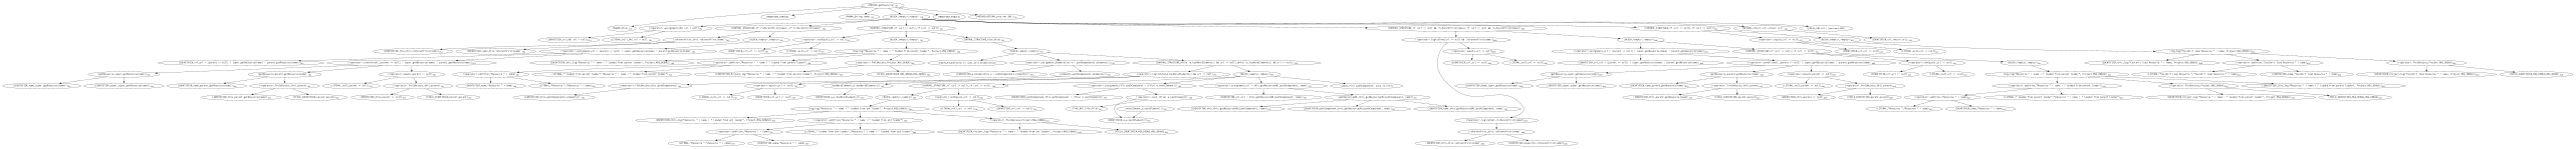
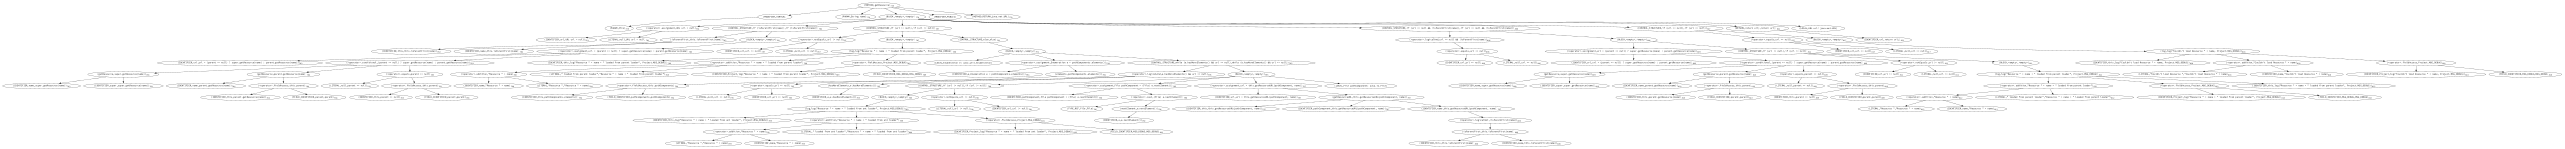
  digraph {
    fontname="Source Code Pro"
    node [fontname="Source Code Pro"]
    edge [fontname="Source Code Pro"]
    n1 [label=<(METHOD,getResource)<SUB>778</SUB>>]
    n2 [label=<(PARAM,this)<SUB>778</SUB>>]
    n3 [label=<(PARAM,String name)<SUB>778</SUB>>]
    n4 [label=<(BLOCK,&lt;empty&gt;,&lt;empty&gt;)<SUB>778</SUB>>]
    n5 [label=<(MODIFIER,PUBLIC)>]
    n6 [label=<(MODIFIER,VIRTUAL)>]
    n7 [label=<(METHOD_RETURN,java.net.URL)<SUB>778</SUB>>]
    n8 [label=<(LOCAL,URL url: java.net.URL)>]
    n9 [label=<(&lt;operator&gt;.assignment,URL url = null)<SUB>781</SUB>>]
    n10 [label=<(CONTROL_STRUCTURE,if (isParentFirst(name)),if (isParentFirst(name)))<SUB>782</SUB>>]
    n11 [label=<(CONTROL_STRUCTURE,if (url != null),if (url != null))<SUB>787</SUB>>]
    n12 [label=<(CONTROL_STRUCTURE,if (url == null &amp;&amp; !isParentFirst(name)),if (url == null &amp;&amp; !isParentFirst(name)))<SUB>806</SUB>>]
    n13 [label=<(CONTROL_STRUCTURE,if (url == null),if (url == null))<SUB>817</SUB>>]
    n14 [label=<(RETURN,return url;,return url;)<SUB>821</SUB>>]
    n15 [label=<(IDENTIFIER,url,URL url = null)<SUB>781</SUB>>]
    n16 [label=<(LITERAL,null,URL url = null)<SUB>781</SUB>>]
    n17 [label=<(isParentFirst,this.isParentFirst(name))<SUB>782</SUB>>]
    n18 [label=<(BLOCK,&lt;empty&gt;,&lt;empty&gt;)<SUB>782</SUB>>]
    n19 [label=<(&lt;operator&gt;.notEquals,url != null)<SUB>787</SUB>>]
    n20 [label=<(BLOCK,&lt;empty&gt;,&lt;empty&gt;)<SUB>787</SUB>>]
    n21 [label=<(CONTROL_STRUCTURE,else,else)<SUB>791</SUB>>]
    n22 [label=<(&lt;operator&gt;.logicalAnd,url == null &amp;&amp; !isParentFirst(name))<SUB>806</SUB>>]
    n23 [label=<(BLOCK,&lt;empty&gt;,&lt;empty&gt;)<SUB>806</SUB>>]
    n24 [label=<(&lt;operator&gt;.equals,url == null)<SUB>817</SUB>>]
    n25 [label=<(BLOCK,&lt;empty&gt;,&lt;empty&gt;)<SUB>817</SUB>>]
    n26 [label=<(IDENTIFIER,url,return url;)<SUB>821</SUB>>]
    n27 [label=<(IDENTIFIER,this,this.isParentFirst(name))<SUB>782</SUB>>]
    n28 [label=<(IDENTIFIER,name,this.isParentFirst(name))<SUB>782</SUB>>]
    n29 [label=<(&lt;operator&gt;.assignment,url = (parent == null) ? super.getResource(name) : parent.getResource(name))<SUB>783</SUB>>]
    n30 [label=<(IDENTIFIER,url,url = (parent == null) ? super.getResource(name) : parent.getResource(name))<SUB>783</SUB>>]
    n31 [label=<(&lt;operator&gt;.conditional,(parent == null) ? super.getResource(name) : parent.getResource(name))<SUB>783</SUB>>]
    n32 [label=<(&lt;operator&gt;.equals,parent == null)<SUB>783</SUB>>]
    n33 [label=<(getResource,super.getResource(name))<SUB>783</SUB>>]
    n34 [label=<(getResource,parent.getResource(name))<SUB>784</SUB>>]
    n35 [label=<(&lt;operator&gt;.fieldAccess,this.parent)<SUB>783</SUB>>]
    n36 [label=<(LITERAL,null,parent == null)<SUB>783</SUB>>]
    n37 [label=<(IDENTIFIER,super,super.getResource(name))<SUB>783</SUB>>]
    n38 [label=<(IDENTIFIER,name,super.getResource(name))<SUB>783</SUB>>]
    n39 [label=<(&lt;operator&gt;.fieldAccess,this.parent)<SUB>784</SUB>>]
    n40 [label=<(IDENTIFIER,name,parent.getResource(name))<SUB>784</SUB>>]
    n41 [label=<(IDENTIFIER,this,parent == null)<SUB>783</SUB>>]
    n42 [label=<(FIELD_IDENTIFIER,parent,parent)<SUB>783</SUB>>]
    n43 [label=<(IDENTIFIER,this,parent.getResource(name))<SUB>784</SUB>>]
    n44 [label=<(FIELD_IDENTIFIER,parent,parent)<SUB>784</SUB>>]
    n45 [label=<(IDENTIFIER,url,url != null)<SUB>787</SUB>>]
    n46 [label=<(LITERAL,null,url != null)<SUB>787</SUB>>]
    n47 [label=<(log,log(&quot;Resource &quot; + name + &quot; loaded from parent loader&quot;, Project.MSG_DEBUG))<SUB>788</SUB>>]
    n48 [label=<(BLOCK,&lt;empty&gt;,&lt;empty&gt;)<SUB>791</SUB>>]
    n49 [label=<(IDENTIFIER,this,log(&quot;Resource &quot; + name + &quot; loaded from parent loader&quot;, Project.MSG_DEBUG))<SUB>788</SUB>>]
    n50 [label=<(&lt;operator&gt;.addition,&quot;Resource &quot; + name + &quot; loaded from parent loader&quot;)<SUB>788</SUB>>]
    n51 [label=<(&lt;operator&gt;.fieldAccess,Project.MSG_DEBUG)<SUB>789</SUB>>]
    n52 [label=<(&lt;operator&gt;.addition,&quot;Resource &quot; + name)<SUB>788</SUB>>]
    n53 [label=<(LITERAL,&quot; loaded from parent loader&quot;,&quot;Resource &quot; + name + &quot; loaded from parent loader&quot;)<SUB>788</SUB>>]
    n54 [label=<(IDENTIFIER,Project,log(&quot;Resource &quot; + name + &quot; loaded from parent loader&quot;, Project.MSG_DEBUG))<SUB>789</SUB>>]
    n55 [label=<(FIELD_IDENTIFIER,MSG_DEBUG,MSG_DEBUG)<SUB>789</SUB>>]
    n56 [label=<(LITERAL,&quot;Resource &quot;,&quot;Resource &quot; + name)<SUB>788</SUB>>]
    n57 [label=<(IDENTIFIER,name,&quot;Resource &quot; + name)<SUB>788</SUB>>]
    n58 [label=<(LOCAL,Enumeration e: java.util.Enumeration)>]
    n59 [label=<(&lt;operator&gt;.assignment,Enumeration e = pathComponents.elements())<SUB>794</SUB>>]
    n60 [label=<(CONTROL_STRUCTURE,while (e.hasMoreElements() &amp;&amp; url == null),while (e.hasMoreElements() &amp;&amp; url == null))<SUB>795</SUB>>]
    n61 [label=<(IDENTIFIER,e,Enumeration e = pathComponents.elements())<SUB>794</SUB>>]
    n62 [label=<(elements,pathComponents.elements())<SUB>794</SUB>>]
    n63 [label=<(&lt;operator&gt;.logicalAnd,e.hasMoreElements() &amp;&amp; url == null)<SUB>795</SUB>>]
    n64 [label=<(BLOCK,&lt;empty&gt;,&lt;empty&gt;)<SUB>795</SUB>>]
    n65 [label=<(&lt;operator&gt;.fieldAccess,this.pathComponents)<SUB>794</SUB>>]
    n66 [label=<(IDENTIFIER,this,pathComponents.elements())<SUB>794</SUB>>]
+   n67 [label=<(FIELD_IDENTIFIER,pathComponents,pathComponents)<SUB>794</SUB>>]
    n68 [label=<(hasMoreElements,e.hasMoreElements())<SUB>795</SUB>>]
    n69 [label=<(&lt;operator&gt;.equals,url == null)<SUB>795</SUB>>]
    n70 [label=<(LOCAL,File pathComponent: java.io.File)>]
    n71 [label=<(&lt;operator&gt;.assignment,File pathComponent = (File) e.nextElement())<SUB>796</SUB>>]
    n72 [label=<(&lt;operator&gt;.assignment,url = this.getResourceURL(pathComponent, name))<SUB>797</SUB>>]
    n73 [label=<(CONTROL_STRUCTURE,if (url != null),if (url != null))<SUB>798</SUB>>]
    n74 [label=<(IDENTIFIER,e,e.hasMoreElements())<SUB>795</SUB>>]
    n75 [label=<(IDENTIFIER,url,url == null)<SUB>795</SUB>>]
    n76 [label=<(LITERAL,null,url == null)<SUB>795</SUB>>]
    n77 [label=<(IDENTIFIER,pathComponent,File pathComponent = (File) e.nextElement())<SUB>796</SUB>>]
    n78 [label=<(&lt;operator&gt;.cast,(File) e.nextElement())<SUB>796</SUB>>]
    n79 [label=<(IDENTIFIER,url,url = this.getResourceURL(pathComponent, name))<SUB>797</SUB>>]
    n80 [label=<(getResourceURL,this.getResourceURL(pathComponent, name))<SUB>797</SUB>>]
    n81 [label=<(&lt;operator&gt;.notEquals,url != null)<SUB>798</SUB>>]
    n82 [label=<(BLOCK,&lt;empty&gt;,&lt;empty&gt;)<SUB>798</SUB>>]
    n83 [label=<(TYPE_REF,File,File)<SUB>796</SUB>>]
    n84 [label=<(nextElement,e.nextElement())<SUB>796</SUB>>]
    n85 [label=<(IDENTIFIER,e,e.nextElement())<SUB>792</SUB>>]
    n86 [label=<(IDENTIFIER,this,this.getResourceURL(pathComponent, name))<SUB>797</SUB>>]
    n87 [label=<(IDENTIFIER,pathComponent,this.getResourceURL(pathComponent, name))<SUB>797</SUB>>]
    n88 [label=<(IDENTIFIER,name,this.getResourceURL(pathComponent, name))<SUB>797</SUB>>]
    n89 [label=<(IDENTIFIER,url,url != null)<SUB>798</SUB>>]
    n90 [label=<(LITERAL,null,url != null)<SUB>798</SUB>>]
    n91 [label=<(log,log(&quot;Resource &quot; + name + &quot; loaded from ant loader&quot;, Project.MSG_DEBUG))<SUB>799</SUB>>]
    n92 [label=<(IDENTIFIER,this,log(&quot;Resource &quot; + name + &quot; loaded from ant loader&quot;, Project.MSG_DEBUG))<SUB>799</SUB>>]
    n93 [label=<(&lt;operator&gt;.addition,&quot;Resource &quot; + name + &quot; loaded from ant loader&quot;)<SUB>799</SUB>>]
    n94 [label=<(&lt;operator&gt;.fieldAccess,Project.MSG_DEBUG)<SUB>801</SUB>>]
    n95 [label=<(&lt;operator&gt;.addition,&quot;Resource &quot; + name)<SUB>799</SUB>>]
    n96 [label=<(LITERAL,&quot; loaded from ant loader&quot;,&quot;Resource &quot; + name + &quot; loaded from ant loader&quot;)<SUB>800</SUB>>]
    n97 [label=<(IDENTIFIER,Project,log(&quot;Resource &quot; + name + &quot; loaded from ant loader&quot;, Project.MSG_DEBUG))<SUB>801</SUB>>]
    n98 [label=<(FIELD_IDENTIFIER,MSG_DEBUG,MSG_DEBUG)<SUB>801</SUB>>]
    n99 [label=<(LITERAL,&quot;Resource &quot;,&quot;Resource &quot; + name)<SUB>799</SUB>>]
    n100 [label=<(IDENTIFIER,name,&quot;Resource &quot; + name)<SUB>799</SUB>>]
    n101 [label=<(&lt;operator&gt;.equals,url == null)<SUB>806</SUB>>]
    n102 [label=<(&lt;operator&gt;.logicalNot,!isParentFirst(name))<SUB>806</SUB>>]
    n103 [label=<(&lt;operator&gt;.assignment,url = (parent == null) ? super.getResource(name) : parent.getResource(name))<SUB>809</SUB>>]
    n104 [label=<(CONTROL_STRUCTURE,if (url != null),if (url != null))<SUB>811</SUB>>]
    n105 [label=<(IDENTIFIER,url,url == null)<SUB>806</SUB>>]
    n106 [label=<(LITERAL,null,url == null)<SUB>806</SUB>>]
    n107 [label=<(isParentFirst,this.isParentFirst(name))<SUB>806</SUB>>]
    n108 [label=<(IDENTIFIER,this,this.isParentFirst(name))<SUB>806</SUB>>]
    n109 [label=<(IDENTIFIER,name,this.isParentFirst(name))<SUB>806</SUB>>]
    n110 [label=<(IDENTIFIER,url,url = (parent == null) ? super.getResource(name) : parent.getResource(name))<SUB>809</SUB>>]
    n111 [label=<(&lt;operator&gt;.conditional,(parent == null) ? super.getResource(name) : parent.getResource(name))<SUB>809</SUB>>]
    n112 [label=<(&lt;operator&gt;.notEquals,url != null)<SUB>811</SUB>>]
    n113 [label=<(BLOCK,&lt;empty&gt;,&lt;empty&gt;)<SUB>811</SUB>>]
    n114 [label=<(&lt;operator&gt;.equals,parent == null)<SUB>809</SUB>>]
    n115 [label=<(getResource,super.getResource(name))<SUB>809</SUB>>]
    n116 [label=<(getResource,parent.getResource(name))<SUB>810</SUB>>]
    n117 [label=<(&lt;operator&gt;.fieldAccess,this.parent)<SUB>809</SUB>>]
    n118 [label=<(LITERAL,null,parent == null)<SUB>809</SUB>>]
    n119 [label=<(IDENTIFIER,super,super.getResource(name))<SUB>809</SUB>>]
    n120 [label=<(IDENTIFIER,name,super.getResource(name))<SUB>809</SUB>>]
    n121 [label=<(&lt;operator&gt;.fieldAccess,this.parent)<SUB>810</SUB>>]
    n122 [label=<(IDENTIFIER,name,parent.getResource(name))<SUB>810</SUB>>]
    n123 [label=<(IDENTIFIER,this,parent == null)<SUB>809</SUB>>]
    n124 [label=<(FIELD_IDENTIFIER,parent,parent)<SUB>809</SUB>>]
    n125 [label=<(IDENTIFIER,this,parent.getResource(name))<SUB>810</SUB>>]
    n126 [label=<(FIELD_IDENTIFIER,parent,parent)<SUB>810</SUB>>]
    n127 [label=<(IDENTIFIER,url,url != null)<SUB>811</SUB>>]
    n128 [label=<(LITERAL,null,url != null)<SUB>811</SUB>>]
    n129 [label=<(log,log(&quot;Resource &quot; + name + &quot; loaded from parent loader&quot;, Project.MSG_DEBUG))<SUB>812</SUB>>]
    n130 [label=<(IDENTIFIER,this,log(&quot;Resource &quot; + name + &quot; loaded from parent loader&quot;, Project.MSG_DEBUG))<SUB>812</SUB>>]
    n131 [label=<(&lt;operator&gt;.addition,&quot;Resource &quot; + name + &quot; loaded from parent loader&quot;)<SUB>812</SUB>>]
    n132 [label=<(&lt;operator&gt;.fieldAccess,Project.MSG_DEBUG)<SUB>813</SUB>>]
    n133 [label=<(&lt;operator&gt;.addition,&quot;Resource &quot; + name)<SUB>812</SUB>>]
    n134 [label=<(LITERAL,&quot; loaded from parent loader&quot;,&quot;Resource &quot; + name + &quot; loaded from parent loader&quot;)<SUB>812</SUB>>]
    n135 [label=<(IDENTIFIER,Project,log(&quot;Resource &quot; + name + &quot; loaded from parent loader&quot;, Project.MSG_DEBUG))<SUB>813</SUB>>]
    n136 [label=<(FIELD_IDENTIFIER,MSG_DEBUG,MSG_DEBUG)<SUB>813</SUB>>]
    n137 [label=<(LITERAL,&quot;Resource &quot;,&quot;Resource &quot; + name)<SUB>812</SUB>>]
    n138 [label=<(IDENTIFIER,name,&quot;Resource &quot; + name)<SUB>812</SUB>>]
    n139 [label=<(IDENTIFIER,url,url == null)<SUB>817</SUB>>]
    n140 [label=<(LITERAL,null,url == null)<SUB>817</SUB>>]
    n141 [label=<(log,log(&quot;Couldn't load Resource &quot; + name, Project.MSG_DEBUG))<SUB>818</SUB>>]
    n142 [label=<(IDENTIFIER,this,log(&quot;Couldn't load Resource &quot; + name, Project.MSG_DEBUG))<SUB>818</SUB>>]
    n143 [label=<(&lt;operator&gt;.addition,&quot;Couldn't load Resource &quot; + name)<SUB>818</SUB>>]
    n144 [label=<(&lt;operator&gt;.fieldAccess,Project.MSG_DEBUG)<SUB>818</SUB>>]
    n145 [label=<(LITERAL,&quot;Couldn't load Resource &quot;,&quot;Couldn't load Resource &quot; + name)<SUB>818</SUB>>]
    n146 [label=<(IDENTIFIER,name,&quot;Couldn't load Resource &quot; + name)<SUB>818</SUB>>]
    n147 [label=<(IDENTIFIER,Project,log(&quot;Couldn't load Resource &quot; + name, Project.MSG_DEBUG))<SUB>818</SUB>>]
    n148 [label=<(FIELD_IDENTIFIER,MSG_DEBUG,MSG_DEBUG)<SUB>818</SUB>>]
-   n1 -> n2
+   n6 -> n2
    n1 -> n3
    n1 -> n4
    n1 -> n5
    n1 -> n6
    n1 -> n7
    n4 -> n8
    n4 -> n9
    n4 -> n10
    n4 -> n11
    n4 -> n12
    n4 -> n13
    n4 -> n14
    n9 -> n15
    n9 -> n16
    n10 -> n17
    n10 -> n18
    n11 -> n19
    n11 -> n20
    n11 -> n21
    n12 -> n22
    n12 -> n23
    n13 -> n24
    n13 -> n25
    n14 -> n26
    n17 -> n27
    n17 -> n28
    n18 -> n29
    n19 -> n45
    n19 -> n46
    n20 -> n47
    n21 -> n48
    n22 -> n101
-   n22 -> n102
+   n88 -> n102
    n23 -> n103
    n23 -> n104
    n24 -> n139
    n24 -> n140
    n25 -> n141
    n29 -> n30
    n29 -> n31
    n31 -> n32
    n31 -> n33
    n31 -> n34
    n32 -> n35
    n32 -> n36
    n33 -> n37
    n33 -> n38
    n34 -> n39
    n34 -> n40
    n35 -> n41
    n35 -> n42
    n39 -> n43
    n39 -> n44
    n47 -> n49
    n47 -> n50
    n47 -> n51
    n48 -> n58
    n48 -> n59
    n48 -> n60
    n50 -> n52
    n50 -> n53
    n51 -> n54
    n51 -> n55
    n52 -> n56
    n52 -> n57
    n59 -> n61
    n59 -> n62
    n60 -> n63
    n60 -> n64
    n62 -> n65
    n63 -> n68
    n63 -> n69
    n64 -> n70
    n64 -> n71
    n64 -> n72
    n64 -> n73
    n65 -> n66
+   n65 -> n67
    n68 -> n74
    n69 -> n75
    n69 -> n76
    n71 -> n77
    n71 -> n78
    n72 -> n79
    n72 -> n80
    n73 -> n81
    n73 -> n82
    n78 -> n83
-   n78 -> n85
+   n78 -> n84
    n80 -> n86
    n80 -> n87
    n80 -> n88
    n81 -> n89
    n81 -> n90
    n82 -> n91
    n84 -> n85
    n91 -> n92
    n91 -> n93
    n91 -> n94
    n93 -> n95
    n93 -> n96
    n94 -> n97
    n94 -> n98
    n95 -> n99
    n95 -> n100
    n101 -> n105
    n101 -> n106
    n102 -> n107
    n103 -> n110
    n103 -> n111
    n104 -> n112
    n104 -> n113
    n107 -> n108
    n107 -> n109
    n111 -> n114
    n111 -> n115
    n111 -> n116
    n112 -> n127
    n112 -> n128
    n113 -> n129
    n114 -> n117
    n114 -> n118
    n115 -> n119
    n115 -> n120
    n116 -> n121
    n116 -> n122
    n117 -> n123
    n117 -> n124
    n121 -> n125
    n121 -> n126
    n129 -> n130
    n129 -> n131
    n129 -> n132
    n131 -> n133
    n131 -> n134
    n132 -> n135
    n132 -> n136
    n133 -> n137
    n133 -> n138
    n141 -> n142
    n141 -> n143
    n141 -> n144
    n143 -> n145
    n143 -> n146
    n144 -> n147
    n144 -> n148
  }
